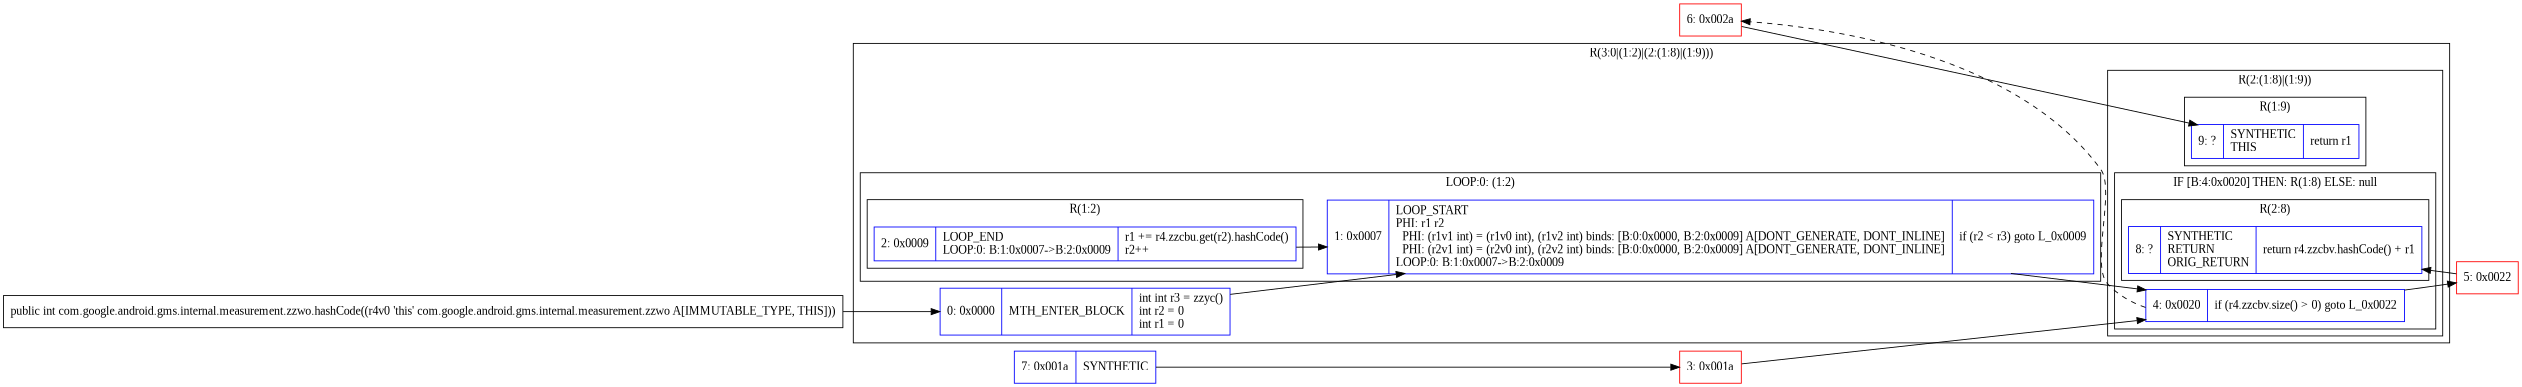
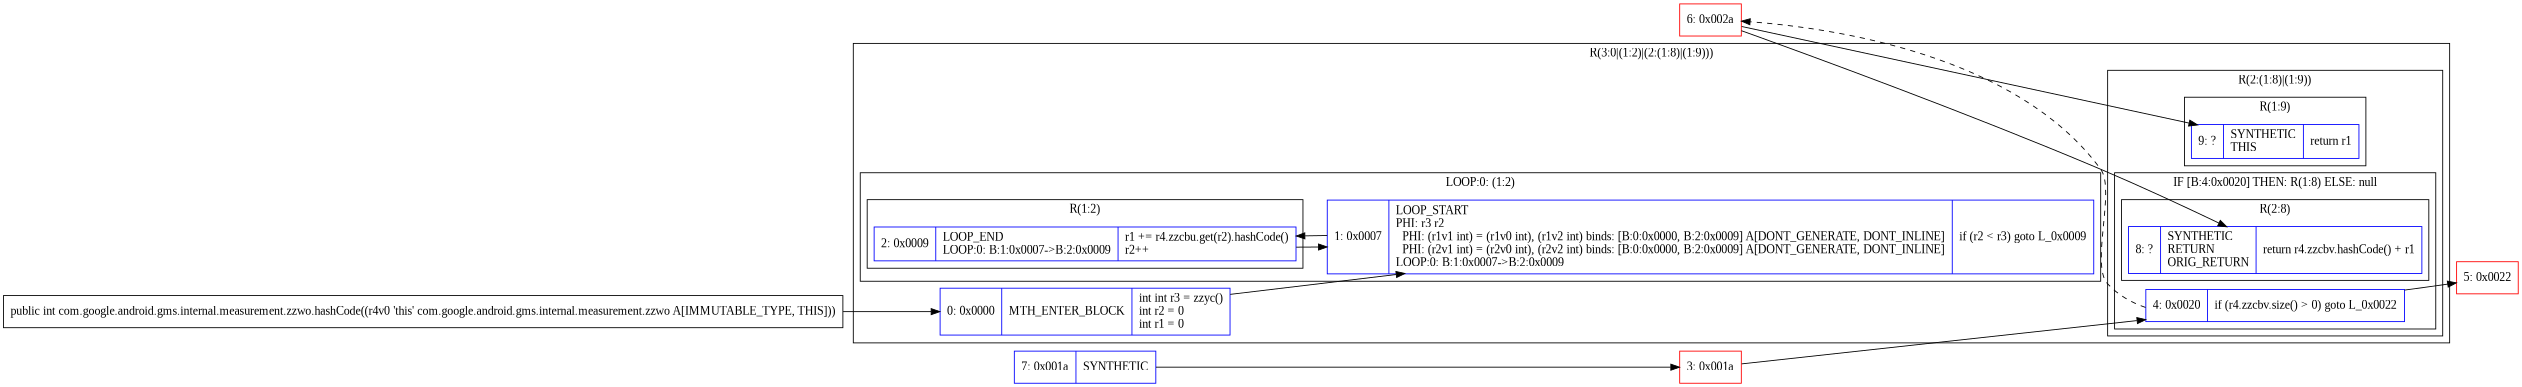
  digraph {
    fontname="Liberation Serif"
    rankdir=LR
    node [color=blue fontname="Liberation Serif" shape=record]
    edge [fontname="Liberation Serif"]
    n1 [label="{2\:\ 0x0009|LOOP_END\lLOOP:0: B:1:0x0007\-\>B:2:0x0009\l|r1 += r4.zzcbu.get(r2).hashCode()\lr2++\l}"]
-   n2 [label="{1\:\ 0x0007|LOOP_START\lPHI: r1 r2 \l  PHI: (r1v1 int) = (r1v0 int), (r1v2 int) binds: [B:0:0x0000, B:2:0x0009] A[DONT_GENERATE, DONT_INLINE]\l  PHI: (r2v1 int) = (r2v0 int), (r2v2 int) binds: [B:0:0x0000, B:2:0x0009] A[DONT_GENERATE, DONT_INLINE]\lLOOP:0: B:1:0x0007\-\>B:2:0x0009\l|if (r2 \< r3) goto L_0x0009\l}"]
+   n2 [label="{1\:\ 0x0007|LOOP_START\lPHI: r3 r2 \l  PHI: (r1v1 int) = (r1v0 int), (r1v2 int) binds: [B:0:0x0000, B:2:0x0009] A[DONT_GENERATE, DONT_INLINE]\l  PHI: (r2v1 int) = (r2v0 int), (r2v2 int) binds: [B:0:0x0000, B:2:0x0009] A[DONT_GENERATE, DONT_INLINE]\lLOOP:0: B:1:0x0007\-\>B:2:0x0009\l|if (r2 \< r3) goto L_0x0009\l}"]
    n3 [label="{8\:\ ?|SYNTHETIC\lRETURN\lORIG_RETURN\l|return r4.zzcbv.hashCode() + r1\l}"]
    n4 [label="{4\:\ 0x0020|if (r4.zzcbv.size() \> 0) goto L_0x0022\l}"]
    n5 [label="{9\:\ ?|SYNTHETIC\lTHIS\l|return r1\l}"]
    n6 [label="{0\:\ 0x0000|MTH_ENTER_BLOCK\l|int int r3 = zzyc()\lint r2 = 0\lint r1 = 0\l}"]
    n7 [color=red label="{5\:\ 0x0022}"]
    n8 [color=red label="{6\:\ 0x002a}"]
    n9 [label="{7\:\ 0x001a|SYNTHETIC\l}"]
    n10 [color=red label="{3\:\ 0x001a}"]
    n11 [label="{public int com.google.android.gms.internal.measurement.zzwo.hashCode((r4v0 'this' com.google.android.gms.internal.measurement.zzwo A[IMMUTABLE_TYPE, THIS])) }" color=""]
    subgraph cluster_1 {
      label="R(3:0|(1:2)|(2:(1:8)|(1:9)))"
      n6
      subgraph cluster_2 {
        label="LOOP:0: (1:2)"
        n2
        subgraph cluster_3 {
          label="R(1:2)"
          n1
        }
      }
      subgraph cluster_4 {
        label="R(2:(1:8)|(1:9))"
        subgraph cluster_5 {
          label="IF [B:4:0x0020] THEN: R(1:8) ELSE: null"
          n4
          subgraph cluster_6 {
            label="R(2:8)"
            n3
          }
        }
        subgraph cluster_7 {
          label="R(1:9)"
          n5
        }
      }
    }
    n1 -> n2
-   n2 -> n4
+   n2 -> n1
    n4 -> n7
    n4 -> n8 [style=dashed]
    n6 -> n2
-   n7 -> n3
+   n8 -> n3
    n8 -> n5
    n9 -> n10
    n10 -> n4
    n11 -> n6
  }
